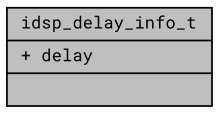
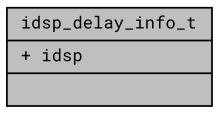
  digraph {
    fontname="Roboto Mono"
-   n1 [color=black fillcolor=grey75 fontcolor=black fontname="Roboto Mono" fontsize=10 height=0.2 label="{idsp_delay_info_t\n|+ delay\l|}" shape=record style=filled width=0.4]
+   n1 [color=black fillcolor=grey75 fontcolor=black fontname="Roboto Mono" fontsize=10 height=0.2 label="{idsp_delay_info_t\n|+ idsp\l|}" shape=record style=filled width=0.4]
  }
